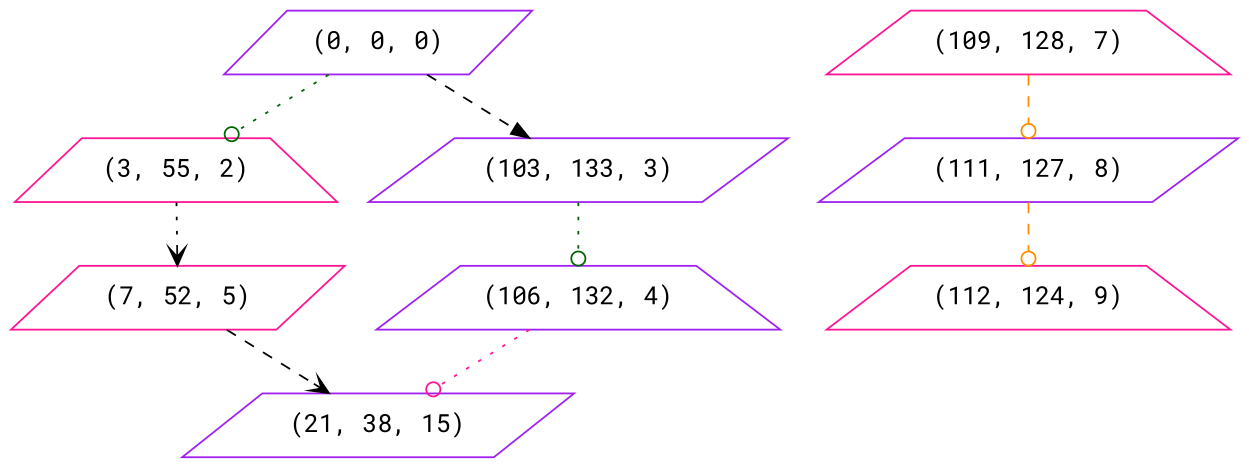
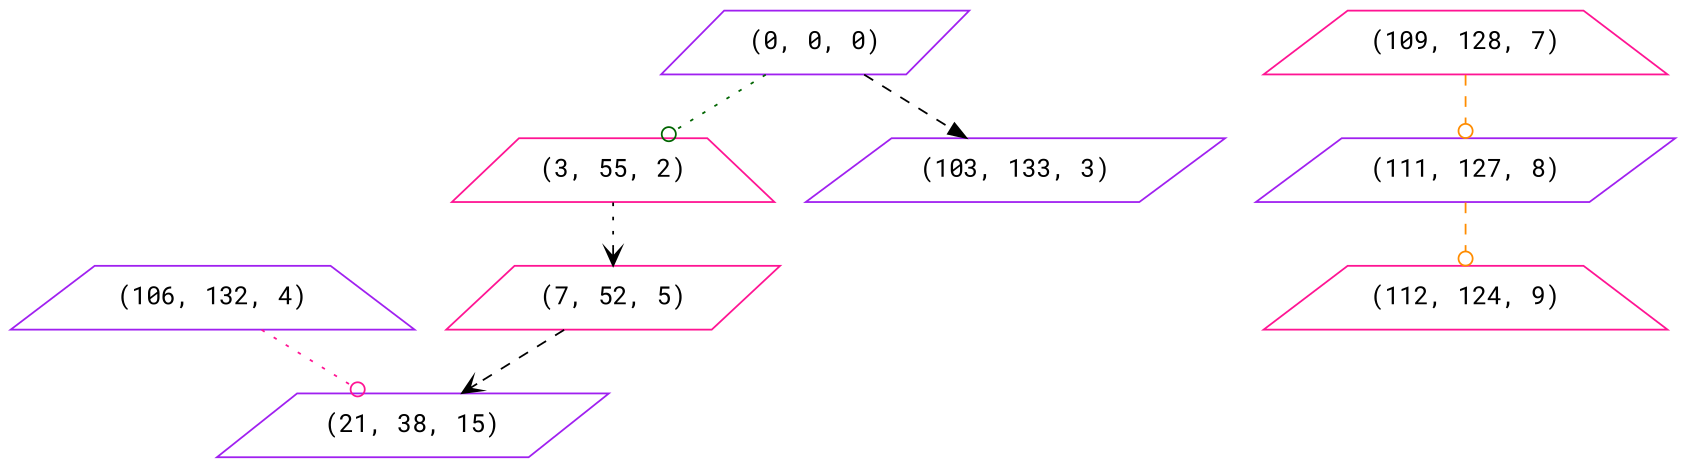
  digraph {
    fontname="Roboto Mono"
    node [color=purple fontname="Roboto Mono" shape=parallelogram]
    edge [arrowhead=odot color=black fontname="Roboto Mono" style=dotted]
    "(3, 55, 2)" [color=deeppink shape=trapezium]
    "(0, 0, 0)"
    "(103, 133, 3)"
    "(7, 52, 5)" [color=deeppink]
    "(106, 132, 4)" [shape=trapezium]
    "(21, 38, 15)"
    "(109, 128, 7)" [color=deeppink shape=trapezium]
    "(111, 127, 8)"
    "(112, 124, 9)" [color=deeppink shape=trapezium]
    "(3, 55, 2)" -> "(7, 52, 5)" [arrowhead=vee]
    "(0, 0, 0)" -> "(3, 55, 2)" [color=darkgreen]
    "(0, 0, 0)" -> "(103, 133, 3)" [arrowhead=normal style=dashed]
-   "(103, 133, 3)" -> "(106, 132, 4)" [color=darkgreen]
    "(7, 52, 5)" -> "(21, 38, 15)" [arrowhead=vee style=dashed]
    "(106, 132, 4)" -> "(21, 38, 15)" [color=deeppink]
    "(109, 128, 7)" -> "(111, 127, 8)" [color=darkorange style=dashed]
    "(111, 127, 8)" -> "(112, 124, 9)" [color=darkorange style=dashed]
  }
